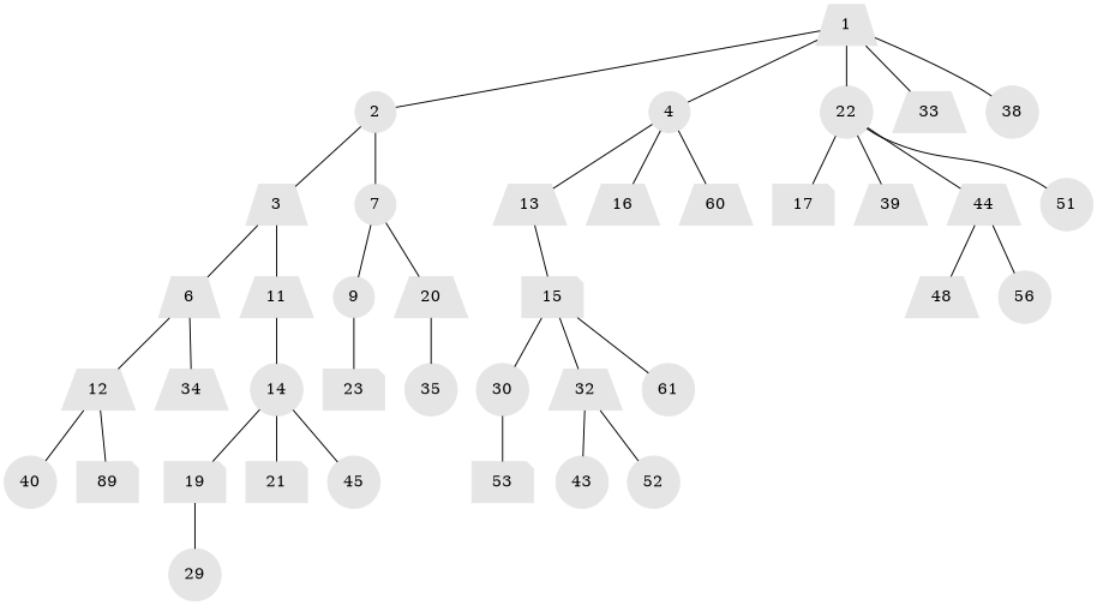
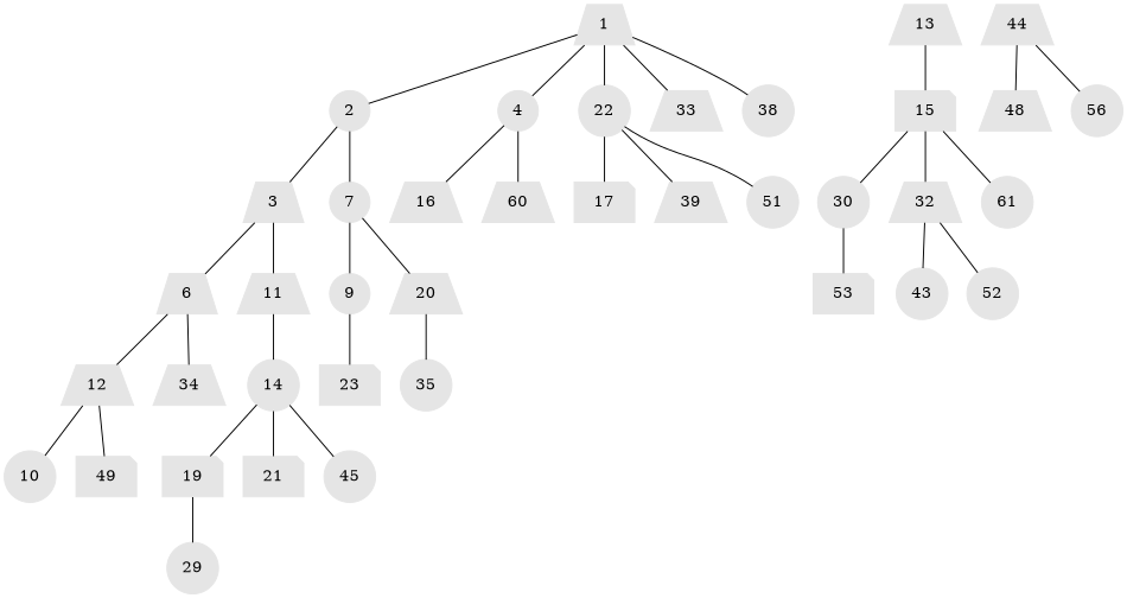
  graph {
    node [color=gray90 shape=circle style=filled]
    1 [shape=trapezium super="+18"]
    2 [super="+5"]
    4 [super="+58"]
    22 [super="+26"]
    33 [shape=trapezium super="+55"]
    38
    3 [shape=trapezium super="+8"]
    7
    13 [shape=trapezium]
    16 [shape=trapezium]
    60 [shape=trapezium]
    17 [shape=note]
    39 [shape=trapezium]
    44 [shape=trapezium super="+46"]
    51
    6 [shape=trapezium super="+28"]
    11 [shape=trapezium]
    9 [super="+47"]
    20 [shape=trapezium super="+31"]
    12 [shape=trapezium super="+25"]
    34 [shape=trapezium super="+37"]
    14 [super="+24"]
    15 [shape=note super="+50"]
-   40
-   49 [shape=note label=89]
+   40 [label=10]
+   49 [shape=note]
    23 [shape=note super="+42"]
    35 [super="+41"]
    19 [shape=note]
    21 [shape=note]
    45
    30 [super="+36"]
    32 [shape=trapezium]
    61
    29 [super="+54"]
    53 [shape=note super="+57"]
    43 [super="+59"]
    52
    48 [shape=trapezium]
    56
    1 -- 2
    1 -- 4
    1 -- 22
    1 -- 33
    1 -- 38
    2 -- 3
    2 -- 7
-   4 -- 13
    4 -- 16
    4 -- 60
    22 -- 17
    22 -- 39
-   22 -- 44
    22 -- 51
    3 -- 6
    3 -- 11
    7 -- 9
    7 -- 20
    13 -- 15
    44 -- 48
    44 -- 56
    6 -- 12
    6 -- 34
    11 -- 14
    9 -- 23
    20 -- 35
    12 -- 40
    12 -- 49
    14 -- 19
    14 -- 21
    14 -- 45
    15 -- 30
    15 -- 32
    15 -- 61
    19 -- 29
    30 -- 53
    32 -- 43
    32 -- 52
  }
